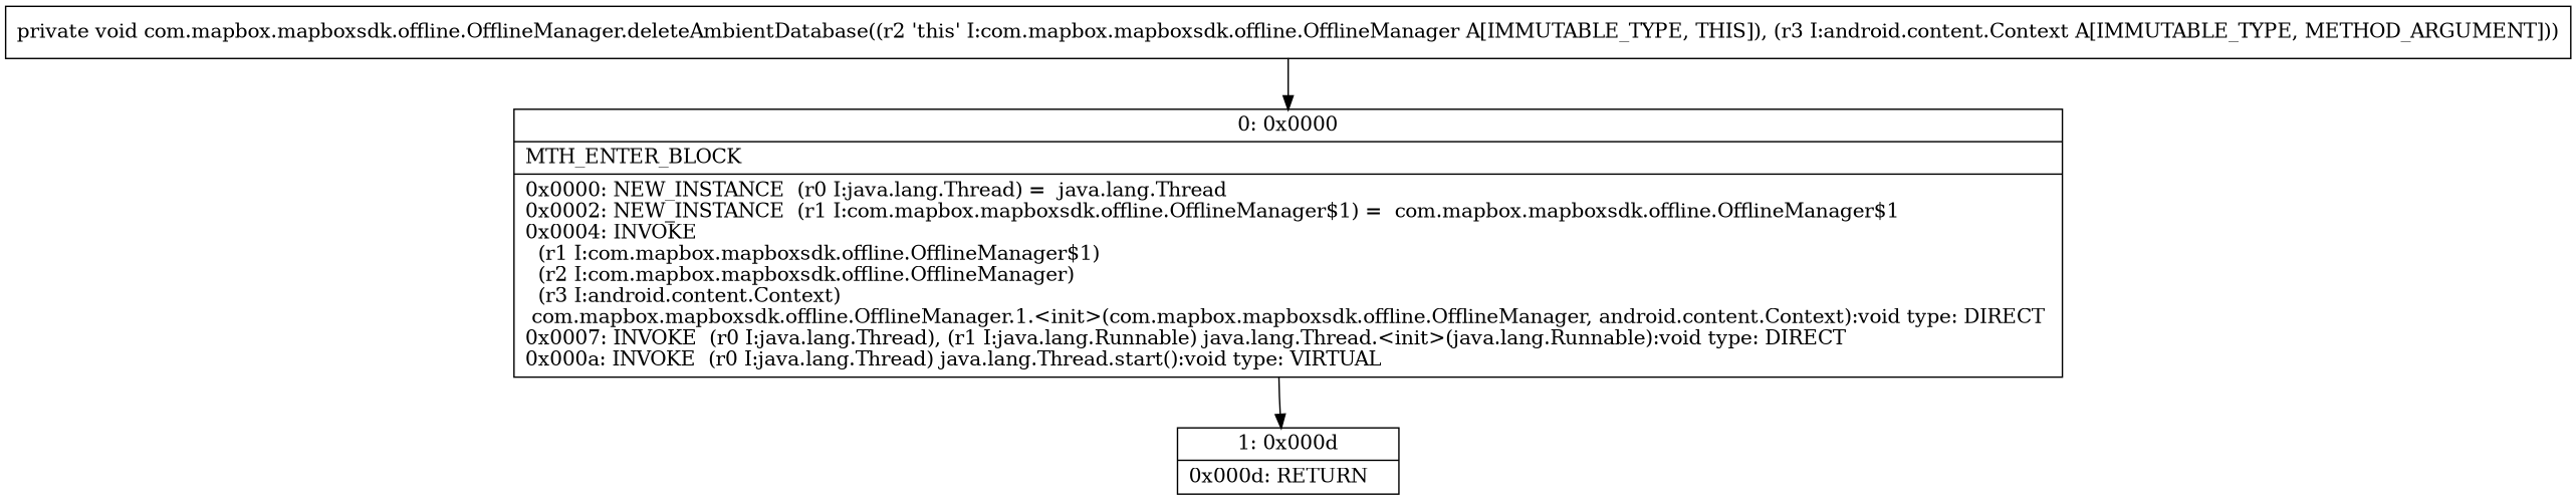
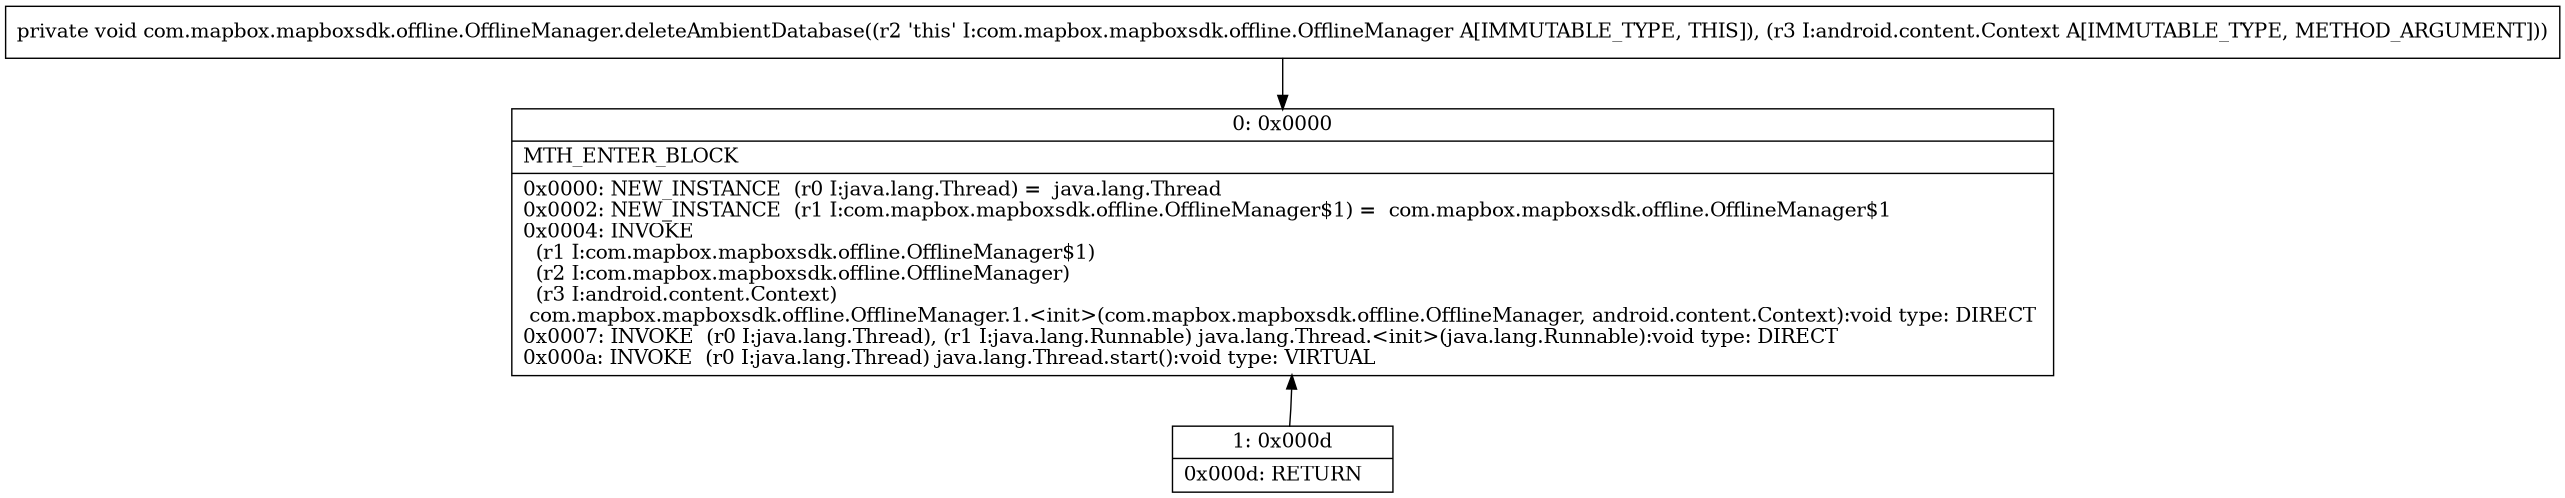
  digraph {
    node [shape=record]
    n1 [label="{0\:\ 0x0000|MTH_ENTER_BLOCK\l|0x0000: NEW_INSTANCE  (r0 I:java.lang.Thread) =  java.lang.Thread \l0x0002: NEW_INSTANCE  (r1 I:com.mapbox.mapboxsdk.offline.OfflineManager$1) =  com.mapbox.mapboxsdk.offline.OfflineManager$1 \l0x0004: INVOKE  \l  (r1 I:com.mapbox.mapboxsdk.offline.OfflineManager$1)\l  (r2 I:com.mapbox.mapboxsdk.offline.OfflineManager)\l  (r3 I:android.content.Context)\l com.mapbox.mapboxsdk.offline.OfflineManager.1.\<init\>(com.mapbox.mapboxsdk.offline.OfflineManager, android.content.Context):void type: DIRECT \l0x0007: INVOKE  (r0 I:java.lang.Thread), (r1 I:java.lang.Runnable) java.lang.Thread.\<init\>(java.lang.Runnable):void type: DIRECT \l0x000a: INVOKE  (r0 I:java.lang.Thread) java.lang.Thread.start():void type: VIRTUAL \l}"]
    n2 [label="{1\:\ 0x000d|0x000d: RETURN   \l}"]
    n3 [label="{private void com.mapbox.mapboxsdk.offline.OfflineManager.deleteAmbientDatabase((r2 'this' I:com.mapbox.mapboxsdk.offline.OfflineManager A[IMMUTABLE_TYPE, THIS]), (r3 I:android.content.Context A[IMMUTABLE_TYPE, METHOD_ARGUMENT])) }"]
-   n1 -> n2
+   n2 -> n1
    n3 -> n1
  }
